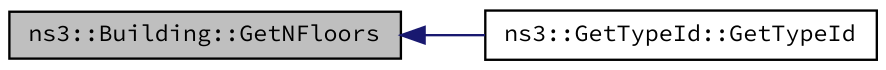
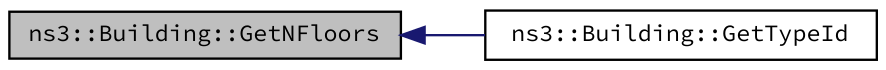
  digraph {
    rankdir=LR
    fontname="Source Code Pro"
    node [color=black fontname="Source Code Pro" fontsize=10 shape=record style=filled]
    n1 [fillcolor=grey75 fontcolor=black height=0.2 label="ns3::Building::GetNFloors" width=0.4]
-   n2 [fillcolor=white height=0.2 label="ns3::GetTypeId::GetTypeId" width=0.4]
+   n2 [fillcolor=white height=0.2 label="ns3::Building::GetTypeId" width=0.4]
    n1 -> n2 [color=midnightblue dir=back fontname="Source Code Pro" fontsize=10 labelfontname=Helvetica labelfontsize=10 style=solid]
  }
